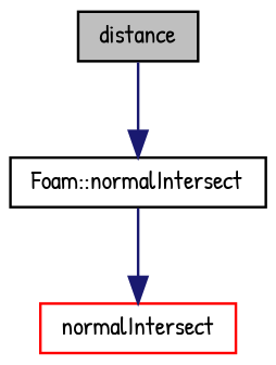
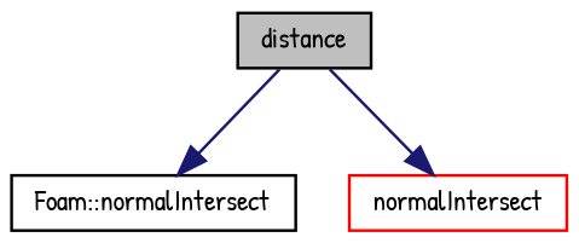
  digraph {
    fontname="Patrick Hand"
    rankdir=TB
    node [color=black fontname="Patrick Hand" fontsize=10 shape=record]
    edge [color=midnightblue fontname="Patrick Hand" fontsize=10 labelfontname=FreeSans labelfontsize=10 style=solid]
    n1 [fillcolor=grey75 fontcolor=black height=0.2 label=distance style=filled width=0.4]
    n2 [height=0.2 label="Foam::normalIntersect" width=0.4]
    n3 [color=red height=0.2 label=normalIntersect width=0.4]
    n1 -> n2
-   n2 -> n3
+   n1 -> n3
  }
